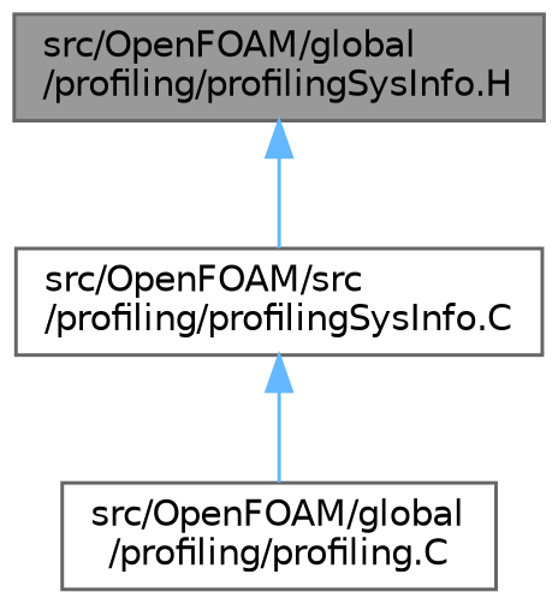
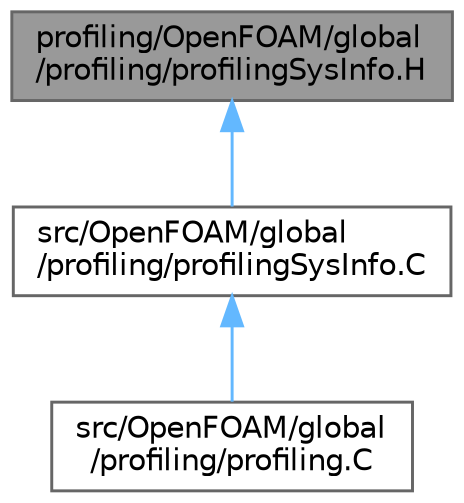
  digraph {
    node [color=grey40 fillcolor=white fontname=Helvetica fontsize=10 shape=box style=filled]
    edge [color=steelblue1 dir=back fontname=Helvetica fontsize=10 labelfontname=Helvetica labelfontsize=10 style=solid]
-   n1 [color=gray40 fillcolor=grey60 fontcolor=black height=0.2 label="src/OpenFOAM/global\l/profiling/profilingSysInfo.H" width=0.4]
-   n2 [height=0.2 label="src/OpenFOAM/src\l/profiling/profilingSysInfo.C" width=0.4]
+   n1 [color=gray40 fillcolor=grey60 fontcolor=black height=0.2 label="profiling/OpenFOAM/global\l/profiling/profilingSysInfo.H" width=0.4]
+   n2 [height=0.2 label="src/OpenFOAM/global\l/profiling/profilingSysInfo.C" width=0.4]
    n3 [height=0.2 label="src/OpenFOAM/global\l/profiling/profiling.C" width=0.4]
    n1 -> n2
    n2 -> n3
  }
